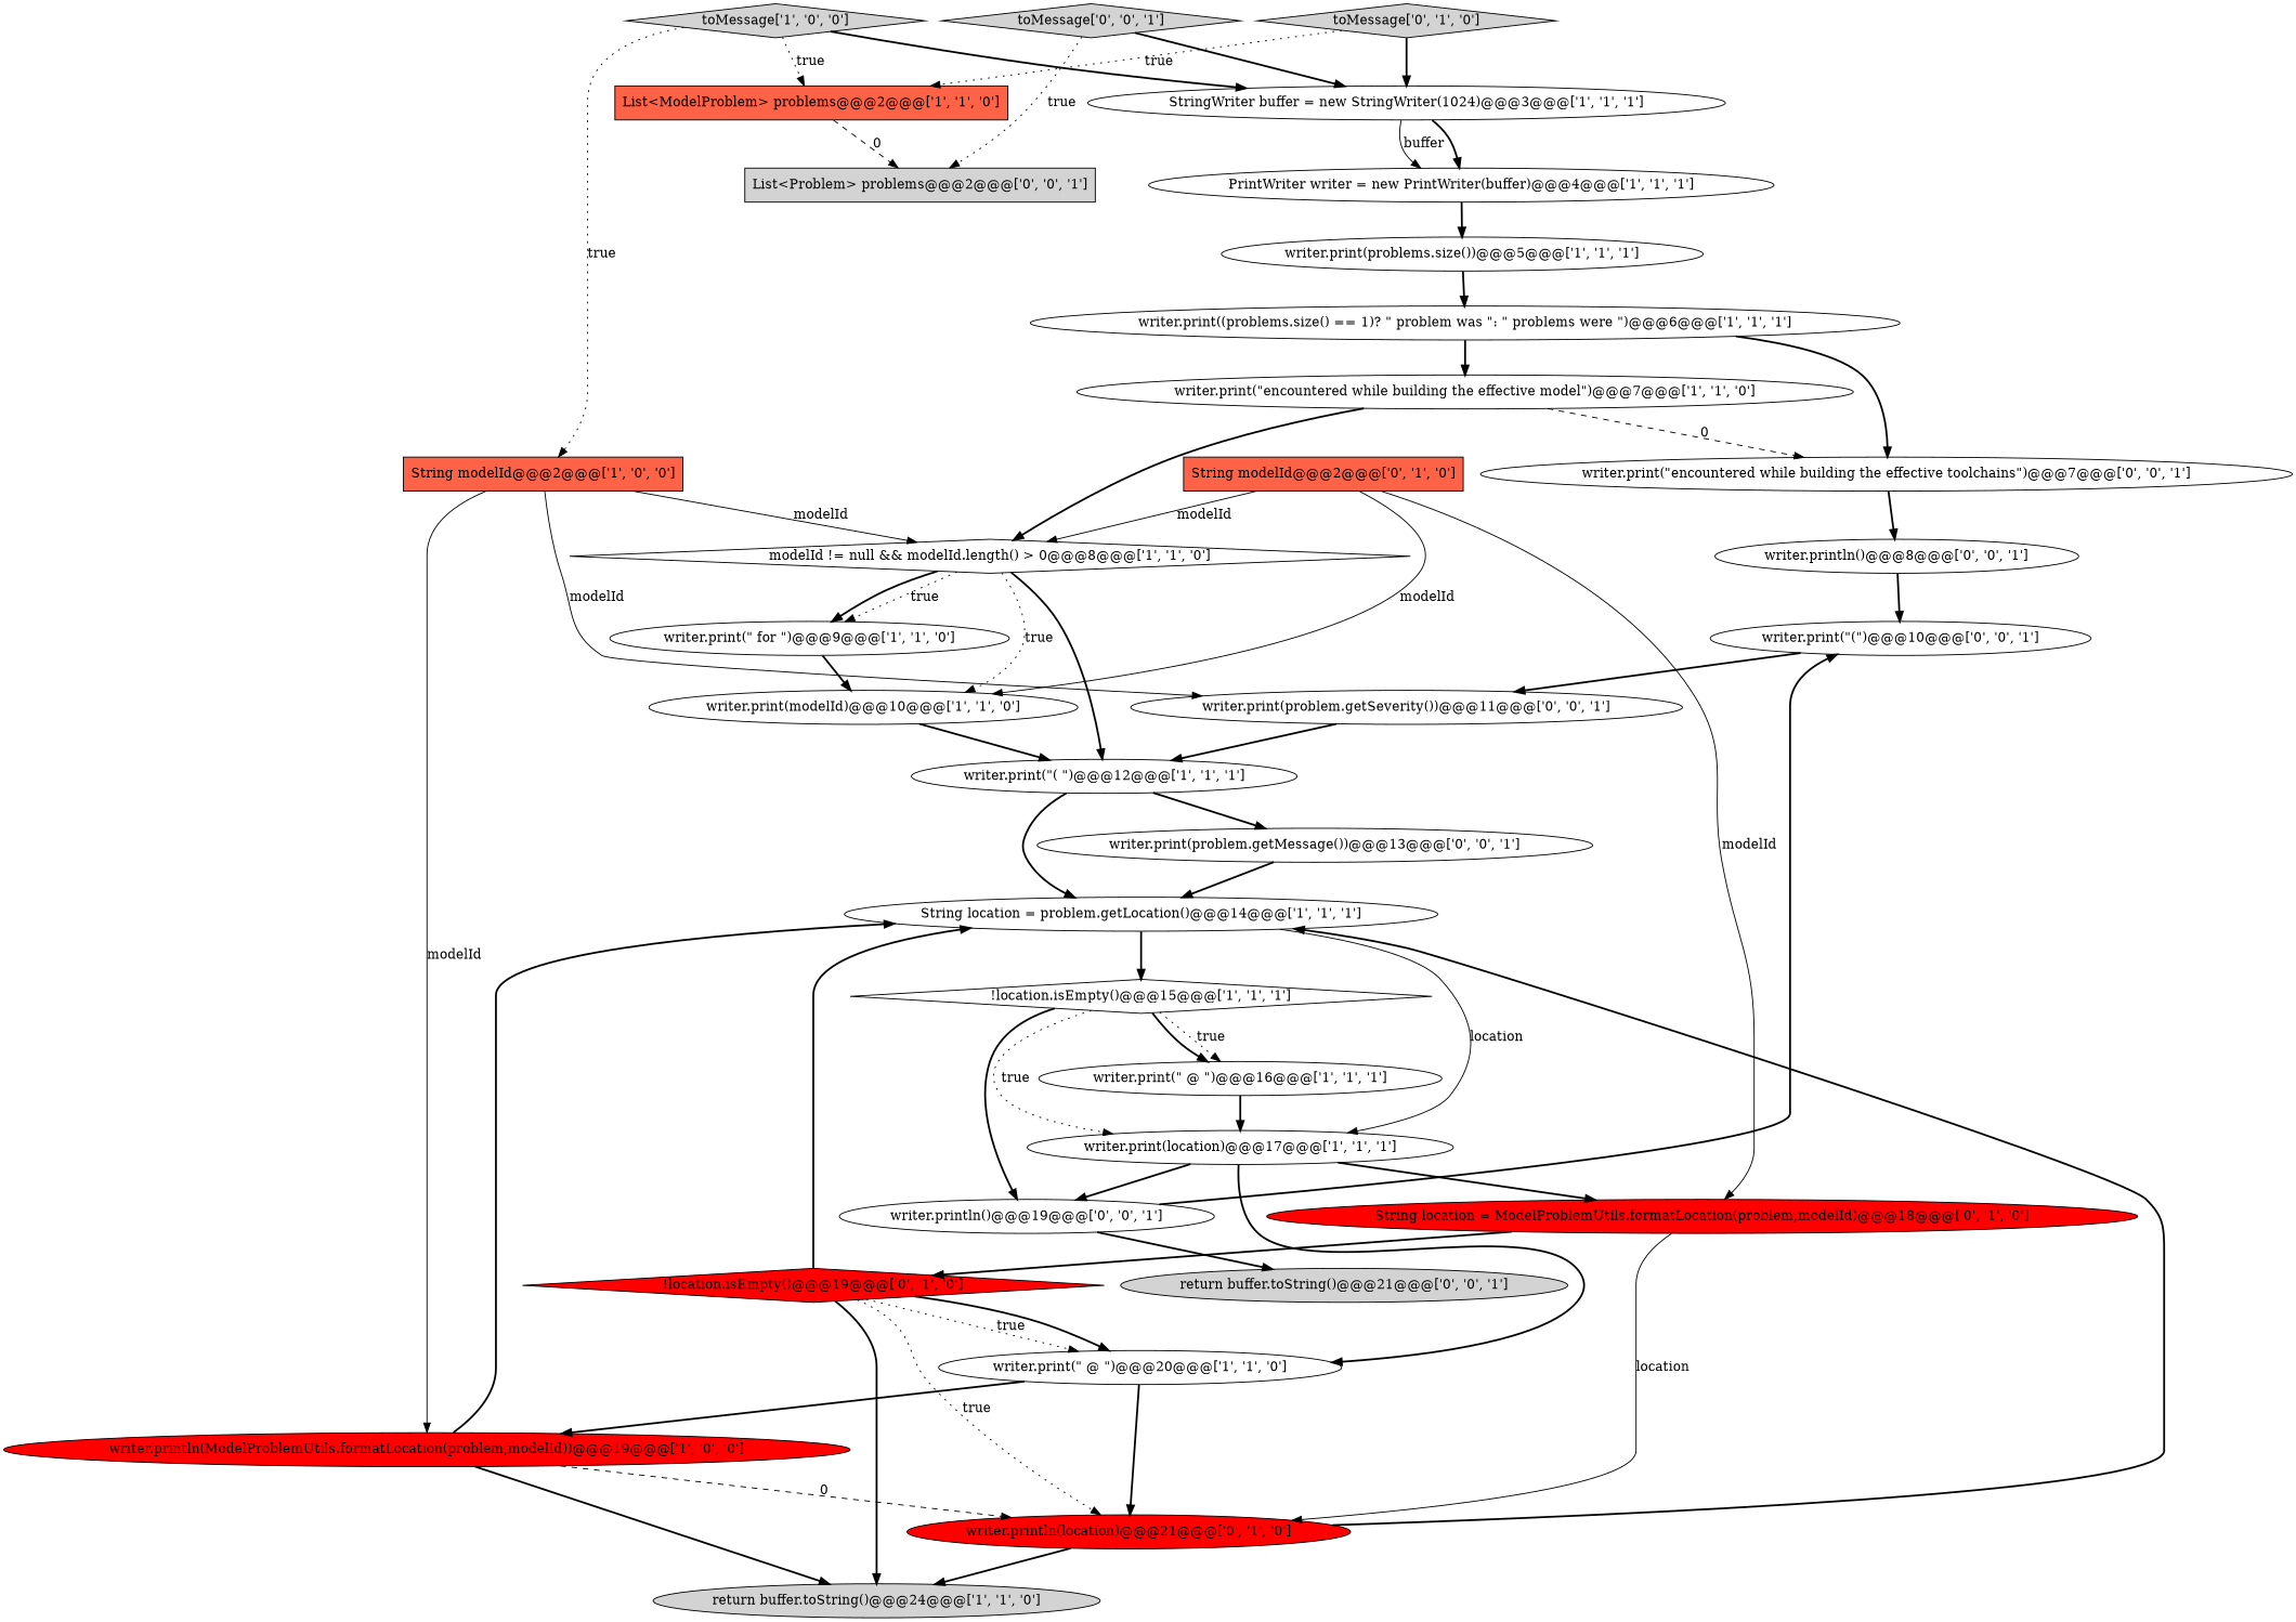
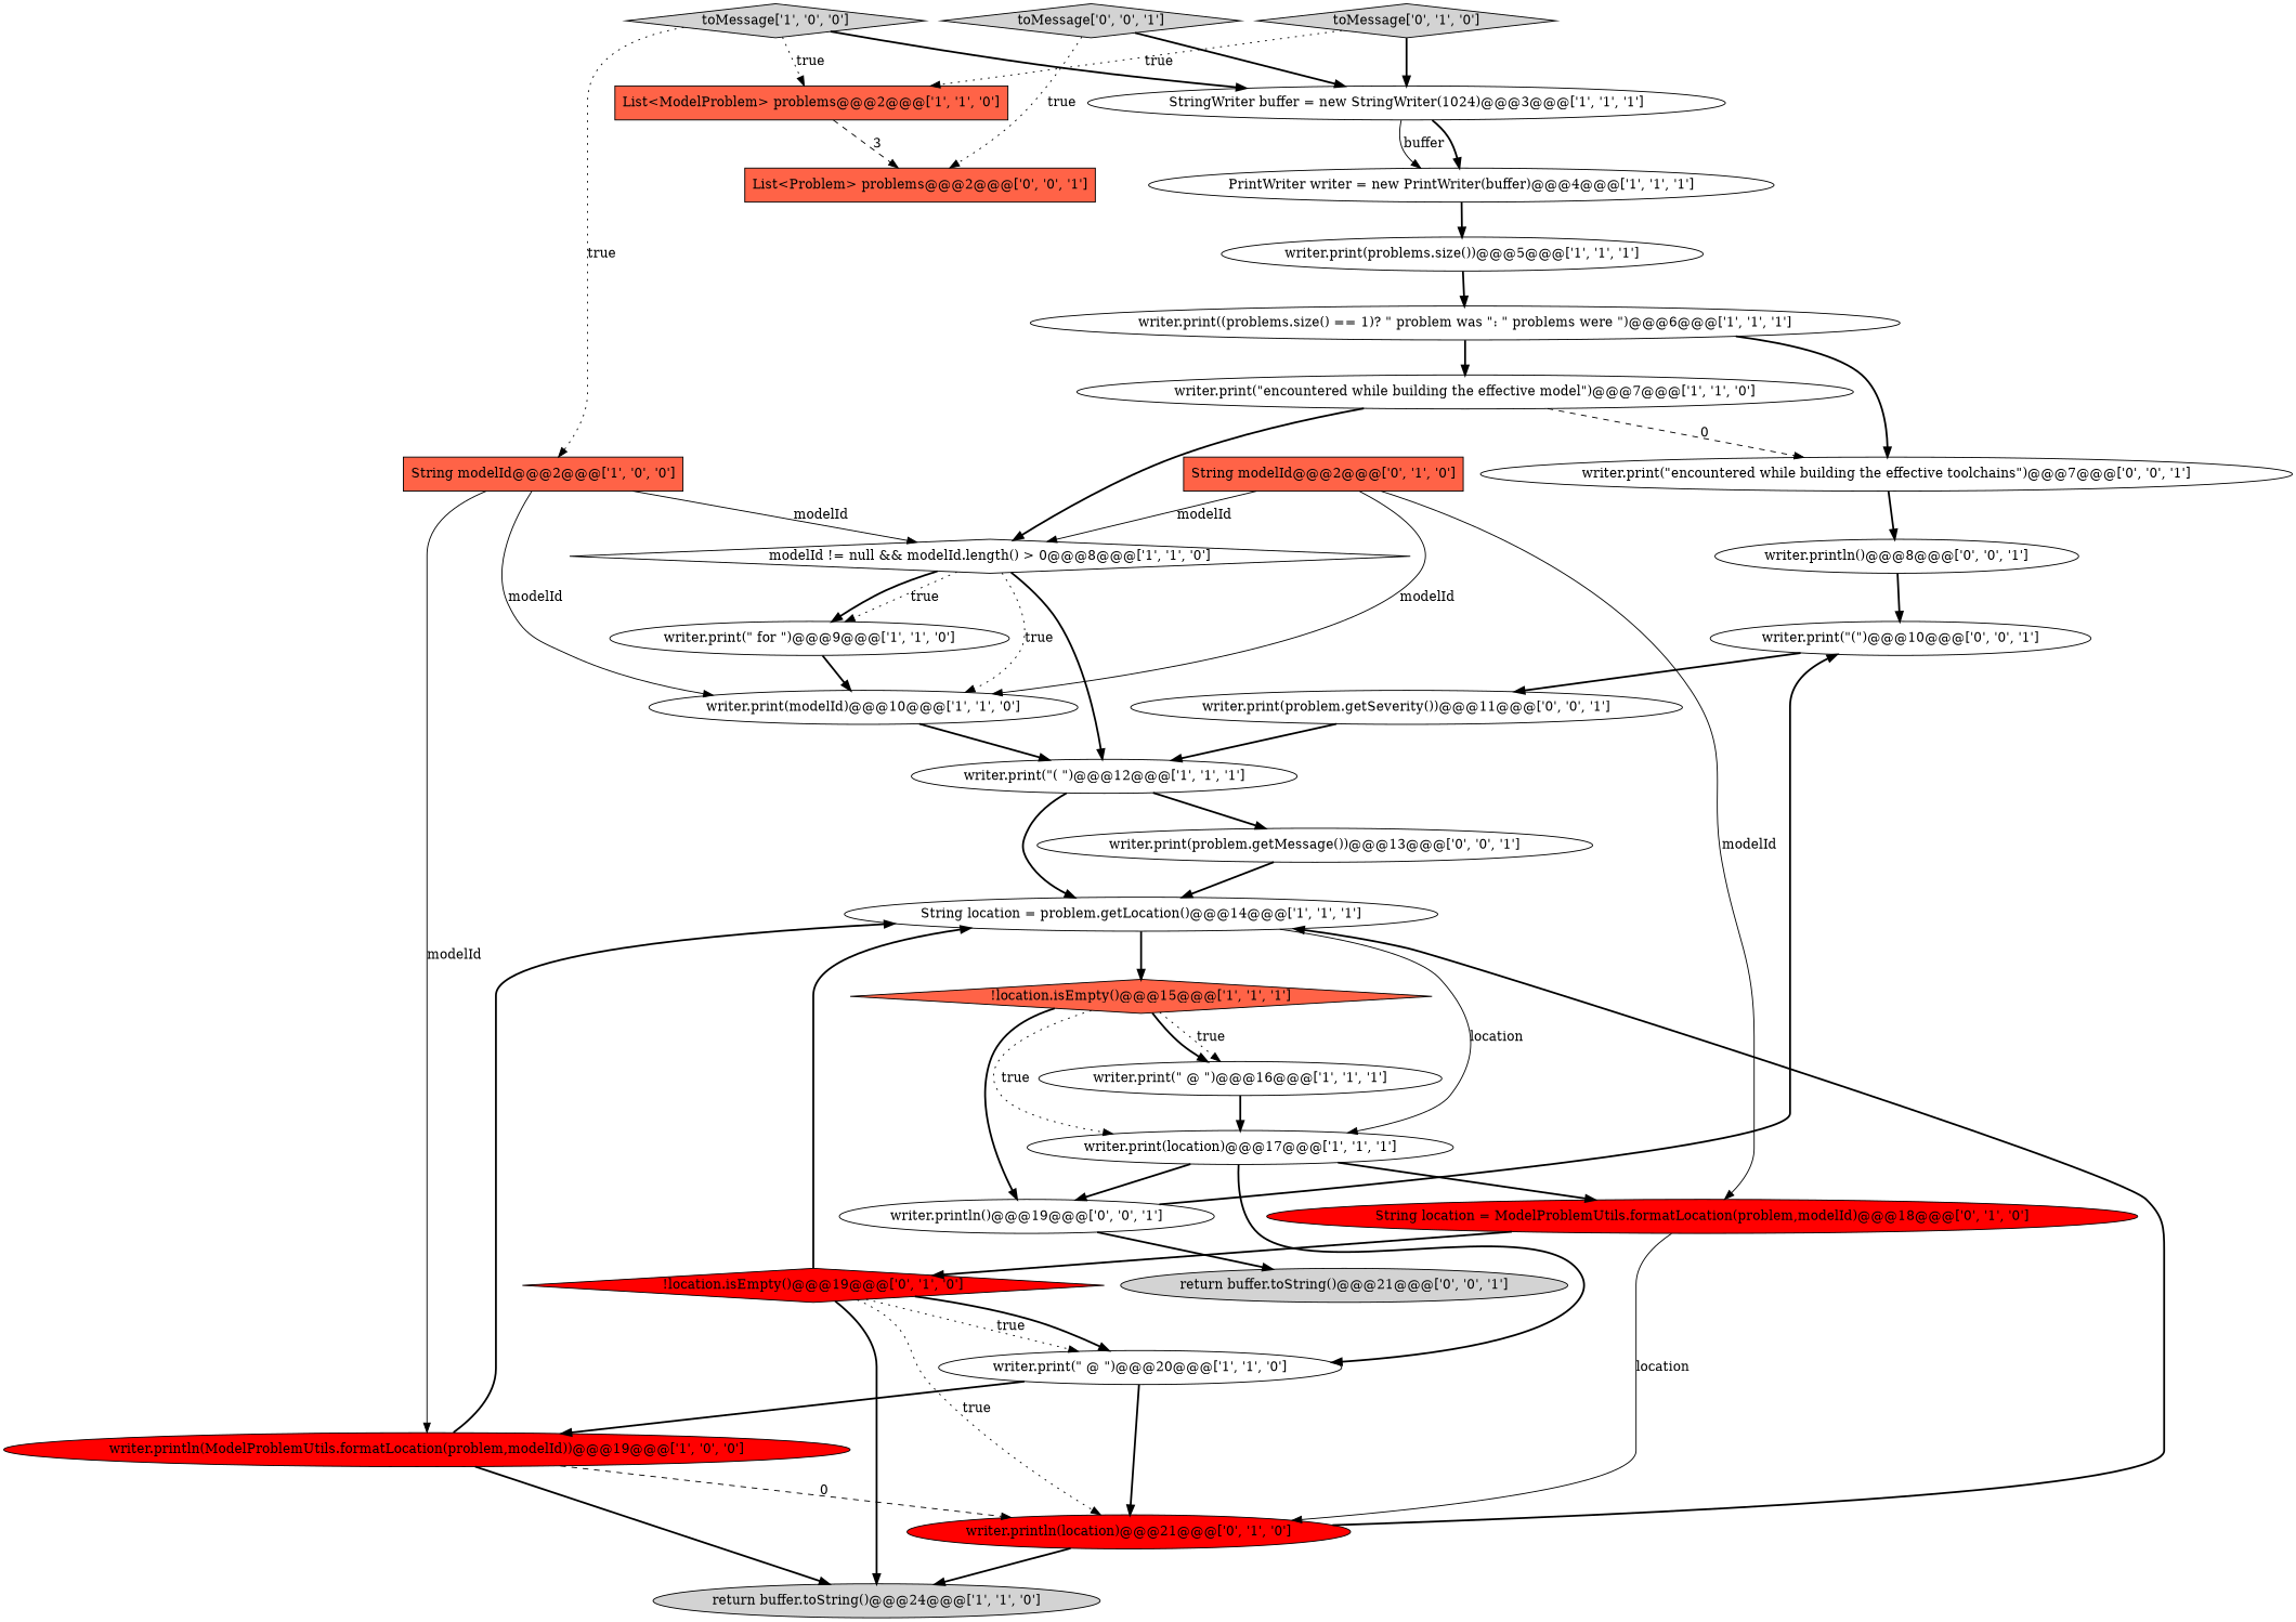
  digraph {
    fontname="DejaVu Serif"
    node [fillcolor=white fontname="DejaVu Serif" shape=ellipse style=filled]
    edge [fontname="DejaVu Serif" style=bold]
    n1 [fillcolor=lightgray label="toMessage['0', '1', '0']" shape=diamond]
    n2 [fillcolor=tomato label="List<ModelProblem> problems@@@2@@@['1', '1', '0']" shape=box]
    n3 [label="StringWriter buffer = new StringWriter(1024)@@@3@@@['1', '1', '1']"]
    n4 [fillcolor=tomato label="String modelId@@@2@@@['0', '1', '0']" shape=box]
    n5 [label="writer.print(modelId)@@@10@@@['1', '1', '0']"]
    n6 [label="modelId != null && modelId.length() > 0@@@8@@@['1', '1', '0']" shape=diamond]
    n7 [fillcolor=red label="String location = ModelProblemUtils.formatLocation(problem,modelId)@@@18@@@['0', '1', '0']"]
-   n8 [fillcolor=lightgray label="List<Problem> problems@@@2@@@['0', '0', '1']" shape=box]
+   n8 [fillcolor=tomato label="List<Problem> problems@@@2@@@['0', '0', '1']" shape=box]
    n9 [label="PrintWriter writer = new PrintWriter(buffer)@@@4@@@['1', '1', '1']"]
    n10 [label="String location = problem.getLocation()@@@14@@@['1', '1', '1']"]
    n11 [label="writer.print(location)@@@17@@@['1', '1', '1']"]
-   n12 [label="!location.isEmpty()@@@15@@@['1', '1', '1']" shape=diamond]
+   n12 [fillcolor=tomato label="!location.isEmpty()@@@15@@@['1', '1', '1']" shape=diamond]
    n13 [label="writer.println()@@@19@@@['0', '0', '1']"]
    n14 [label="writer.print(\" @ \")@@@20@@@['1', '1', '0']"]
    n15 [label="writer.print(\" @ \")@@@16@@@['1', '1', '1']"]
    n16 [label="writer.println()@@@8@@@['0', '0', '1']"]
    n17 [label="writer.print(\"(\")@@@10@@@['0', '0', '1']"]
    n18 [label="writer.print(problem.getSeverity())@@@11@@@['0', '0', '1']"]
    n19 [label="writer.print(\"( \")@@@12@@@['1', '1', '1']"]
    n20 [fillcolor=lightgray label="return buffer.toString()@@@24@@@['1', '1', '0']"]
    n21 [label="writer.print(\"encountered while building the effective toolchains\")@@@7@@@['0', '0', '1']"]
    n22 [fillcolor=lightgray label="return buffer.toString()@@@21@@@['0', '0', '1']"]
    n23 [label="writer.print(problems.size())@@@5@@@['1', '1', '1']"]
    n24 [label="writer.print((problems.size() == 1)? \" problem was \": \" problems were \")@@@6@@@['1', '1', '1']"]
    n25 [label="writer.print(\"encountered while building the effective model\")@@@7@@@['1', '1', '0']"]
    n26 [label="writer.print(\" for \")@@@9@@@['1', '1', '0']"]
    n27 [fillcolor=red label="writer.println(location)@@@21@@@['0', '1', '0']"]
    n28 [fillcolor=red label="!location.isEmpty()@@@19@@@['0', '1', '0']" shape=diamond]
    n29 [fillcolor=lightgray label="toMessage['0', '0', '1']" shape=diamond]
    n30 [label="writer.print(problem.getMessage())@@@13@@@['0', '0', '1']"]
    n31 [fillcolor=red label="writer.println(ModelProblemUtils.formatLocation(problem,modelId))@@@19@@@['1', '0', '0']"]
    n32 [fillcolor=tomato label="String modelId@@@2@@@['1', '0', '0']" shape=box]
    n33 [fillcolor=lightgray label="toMessage['1', '0', '0']" shape=diamond]
    n1 -> n2 [label=true style=dotted]
    n1 -> n3
-   n2 -> n8 [label=0 style=dashed]
+   n2 -> n8 [label=3 style=dashed]
    n3 -> n9
    n3 -> n9 [label=buffer style=solid]
    n4 -> n5 [label=modelId style=solid]
    n4 -> n6 [label=modelId style=solid]
    n4 -> n7 [label=modelId style=solid]
    n5 -> n19
    n6 -> n5 [label=true style=dotted]
    n6 -> n19
    n6 -> n26 [label=true style=dotted]
    n6 -> n26
    n7 -> n27 [label=location style=solid]
    n7 -> n28
    n9 -> n23
    n10 -> n11 [label=location style=solid]
    n10 -> n12
    n11 -> n7
    n11 -> n13
    n11 -> n14
    n12 -> n11 [label=true style=dotted]
    n12 -> n13
    n12 -> n15 [label=true style=dotted]
    n12 -> n15
    n13 -> n17
    n13 -> n22
    n14 -> n27
    n14 -> n31
    n15 -> n11
    n16 -> n17
    n17 -> n18
    n18 -> n19
    n19 -> n10
    n19 -> n30
    n21 -> n16
    n23 -> n24
    n24 -> n21
    n24 -> n25
    n25 -> n6
    n25 -> n21 [label=0 style=dashed]
    n26 -> n5
    n27 -> n10
    n27 -> n20
    n28 -> n10
    n28 -> n14 [label=true style=dotted]
    n28 -> n14
    n28 -> n20
    n28 -> n27 [label=true style=dotted]
    n29 -> n3
    n29 -> n8 [label=true style=dotted]
    n30 -> n10
    n31 -> n10
    n31 -> n20
    n31 -> n27 [label=0 style=dashed]
-   n32 -> n18 [label=modelId style=solid]
+   n32 -> n5 [label=modelId style=solid]
    n32 -> n6 [label=modelId style=solid]
    n32 -> n31 [label=modelId style=solid]
    n33 -> n2 [label=true style=dotted]
    n33 -> n3
    n33 -> n32 [label=true style=dotted]
  }
